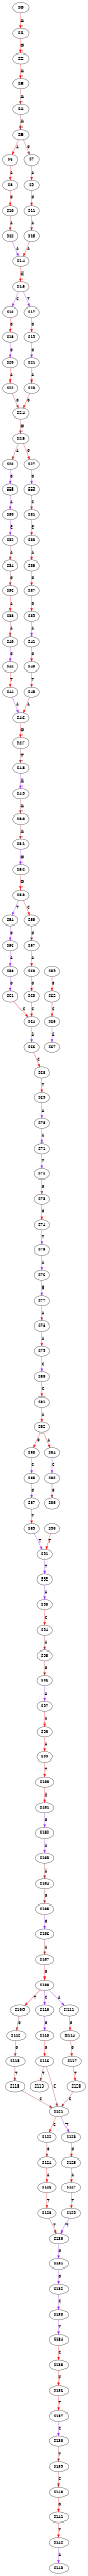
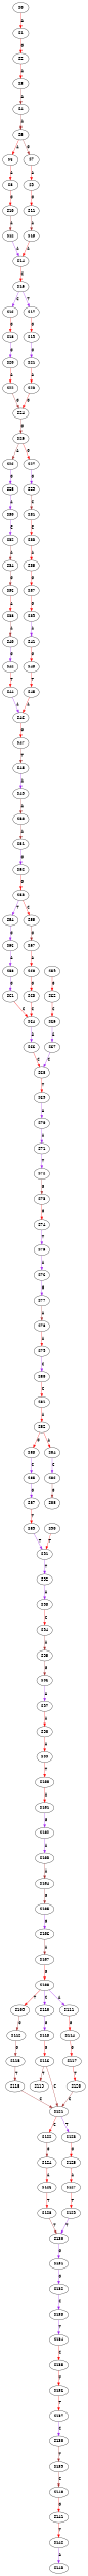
  strict digraph {
    fontname="DejaVu Sans Mono"
    node [fontname="DejaVu Sans Mono"]
    edge [color=red fontname="DejaVu Sans Mono"]
    S0
    S1
    S2
    S3
    S4
    S5
    S6
    S7
    S8
    S9
    S10
    S11
    S12
    S13
    S14
    S15
    S16
    S17
    S18
    S19
    S20
    S21
    S22
    S23
    S24
    S25
    S26
    S27
    S28
    S29
    S30
    S31
    S32
    S33
    S34
    S35
    S36
    S37
    S38
    S39
    S40
    S41
    S42
    S43
    S44
    S45
    S46
    S47
    S48
    S49
    S50
    S51
    S52
    S53
    S54
    S55
    S56
    S57
    S58
    S60
    S61
    S59
    S62
    S63
    S64
    S65
    S66
    S67
    S68
    S69
    S70
    S71
    S72
    S73
    S74
    S75
    S76
    S77
    S78
    S79
    S80
    S81
    S82
    S83
    S84
    S85
    S86
    S87
    S88
    S89
    S91
    S90
    S92
    S93
    S94
    S95
    S96
    S97
    S98
    S99
    S100
    S101
    S102
    S103
    S104
    S105
    S106
    S107
    S108
    S109
    S110
    S111
    S112
    S113
    S114
    S115
    S116
    S117
    S118
    S119
    S121
    S120
    S122
    S123
    S124
    S125
    S126
    S127
    S128
    S129
    S130
    S131
    S132
    S133
    S134
    S135
    S136
    S137
    S138
    S139
    S140
    S141
    S142
    S143
    S0 -> S1 [label=A]
    S1 -> S2 [label=G]
    S2 -> S3 [label=A]
    S3 -> S4 [color=brown label=A]
    S4 -> S5 [color=brown label=A]
    S5 -> S6 [label=A]
    S5 -> S7 [color=brown label=G]
    S6 -> S8 [label=A]
    S7 -> S9 [label=A]
    S8 -> S10 [label=G]
    S9 -> S11 [label=G]
    S10 -> S12 [color=brown label=A]
    S11 -> S13 [color=brown label=A]
    S12 -> S14 [color=purple label=A]
    S13 -> S14 [label=A]
    S14 -> S15 [label=C]
    S15 -> S16 [color=purple label=C]
    S15 -> S17 [color=purple label=T]
    S16 -> S18 [label=G]
    S17 -> S19 [label=G]
    S18 -> S20 [color=purple label=G]
    S19 -> S21 [color=purple label=G]
    S20 -> S22 [label=A]
    S21 -> S23 [label=A]
    S22 -> S24 [color=brown label=G]
    S23 -> S24 [label=G]
    S24 -> S25 [color=brown label=G]
    S25 -> S26 [color=brown label=A]
    S25 -> S27 [label=G]
    S26 -> S28 [color=purple label=G]
    S27 -> S29 [color=purple label=G]
    S28 -> S30 [color=purple label=A]
    S29 -> S31 [color=brown label=C]
    S30 -> S32 [color=purple label=C]
    S31 -> S33 [label=C]
    S32 -> S34 [color=brown label=A]
    S33 -> S35 [label=A]
    S34 -> S36 [color=brown label=G]
    S35 -> S37 [label=G]
    S36 -> S38 [label=A]
    S37 -> S39 [label=G]
    S38 -> S40 [color=brown label=A]
    S39 -> S41 [color=purple label=A]
    S40 -> S42 [color=purple label=G]
    S41 -> S43 [label=G]
    S42 -> S44 [label=T]
    S43 -> S45 [label=T]
    S44 -> S46 [color=purple label=A]
    S45 -> S46 [label=A]
    S46 -> S47 [label=G]
    S47 -> S48 [color=brown label=T]
    S48 -> S49 [color=purple label=A]
    S49 -> S50 [color=brown label=A]
    S50 -> S51 [color=brown label=A]
    S51 -> S52 [color=purple label=G]
    S52 -> S53 [label=G]
    S53 -> S54 [color=purple label=T]
    S53 -> S55 [label=C]
    S54 -> S56 [color=purple label=G]
    S55 -> S57 [color=brown label=G]
    S56 -> S58 [color=purple label=A]
    S57 -> S60 [label=A]
    S58 -> S61 [color=purple label=G]
    S60 -> S63 [label=G]
    S61 -> S64 [label=C]
    S59 -> S62 [label=G]
    S62 -> S65 [label=C]
    S63 -> S64 [label=C]
    S64 -> S66 [color=purple label=A]
    S65 -> S67 [color=purple label=A]
    S66 -> S68 [label=C]
+   S67 -> S68 [color=purple label=C]
    S68 -> S69 [label=T]
    S69 -> S70 [color=purple label=A]
    S70 -> S71 [color=purple label=A]
    S71 -> S72 [color=purple label=T]
    S72 -> S73 [color=brown label=G]
    S73 -> S74 [label=G]
    S74 -> S75 [color=purple label=T]
    S75 -> S76 [color=purple label=A]
    S76 -> S77 [color=purple label=G]
    S77 -> S78 [color=brown label=A]
    S78 -> S79 [label=A]
    S79 -> S80 [color=purple label=C]
    S80 -> S81 [label=C]
    S81 -> S82 [label=A]
    S82 -> S83 [label=G]
    S82 -> S84 [label=A]
    S83 -> S85 [color=purple label=C]
    S84 -> S86 [color=purple label=C]
    S85 -> S87 [color=purple label=G]
    S86 -> S88 [color=brown label=G]
    S87 -> S89 [label=T]
    S89 -> S91 [color=purple label=T]
    S91 -> S92 [color=purple label=T]
    S90 -> S91 [label=T]
    S92 -> S93 [color=purple label=A]
    S93 -> S94 [label=C]
    S94 -> S95 [color=brown label=A]
    S95 -> S96 [color=brown label=G]
    S96 -> S97 [color=purple label=A]
    S97 -> S98 [label=A]
    S98 -> S99 [label=A]
    S99 -> S100 [label=T]
    S100 -> S101 [label=A]
    S101 -> S102 [color=purple label=G]
    S102 -> S103 [color=purple label=A]
    S103 -> S104 [color=brown label=A]
    S104 -> S105 [color=brown label=G]
    S105 -> S106 [color=purple label=G]
    S106 -> S107 [color=brown label=A]
    S107 -> S108 [label=G]
    S108 -> S109 [label=T]
    S108 -> S110 [color=purple label=C]
    S108 -> S111 [color=purple label=A]
    S109 -> S112 [color=brown label=G]
    S110 -> S113 [color=purple label=G]
    S111 -> S114 [label=G]
    S112 -> S115 [color=brown label=G]
    S113 -> S116 [label=G]
    S114 -> S117 [label=G]
    S115 -> S118 [color=brown label=T]
    S116 -> S119 [color=brown label=T]
    S116 -> S121 [color=brown label=C]
    S117 -> S120 [label=T]
    S118 -> S121 [color=brown label=C]
    S121 -> S122 [label=C]
    S121 -> S123 [color=purple label=T]
    S120 -> S121 [color=brown label=C]
    S122 -> S124 [color=brown label=G]
    S123 -> S125 [label=G]
    S124 -> S126 [label=A]
    S125 -> S127 [label=A]
    S126 -> S128 [label=T]
    S127 -> S129 [label=T]
    S128 -> S130 [color=brown label=T]
    S129 -> S130 [color=purple label=T]
    S130 -> S131 [color=purple label=G]
    S131 -> S132 [color=purple label=G]
    S132 -> S133 [color=purple label=C]
    S133 -> S134 [color=purple label=T]
    S134 -> S135 [label=C]
    S135 -> S136 [label=T]
    S136 -> S137 [label=T]
    S137 -> S138 [color=purple label=C]
    S138 -> S139 [color=brown label=T]
    S139 -> S140 [color=brown label=C]
    S140 -> S141 [label=G]
    S141 -> S142 [label=T]
    S142 -> S143 [color=purple label=A]
  }
